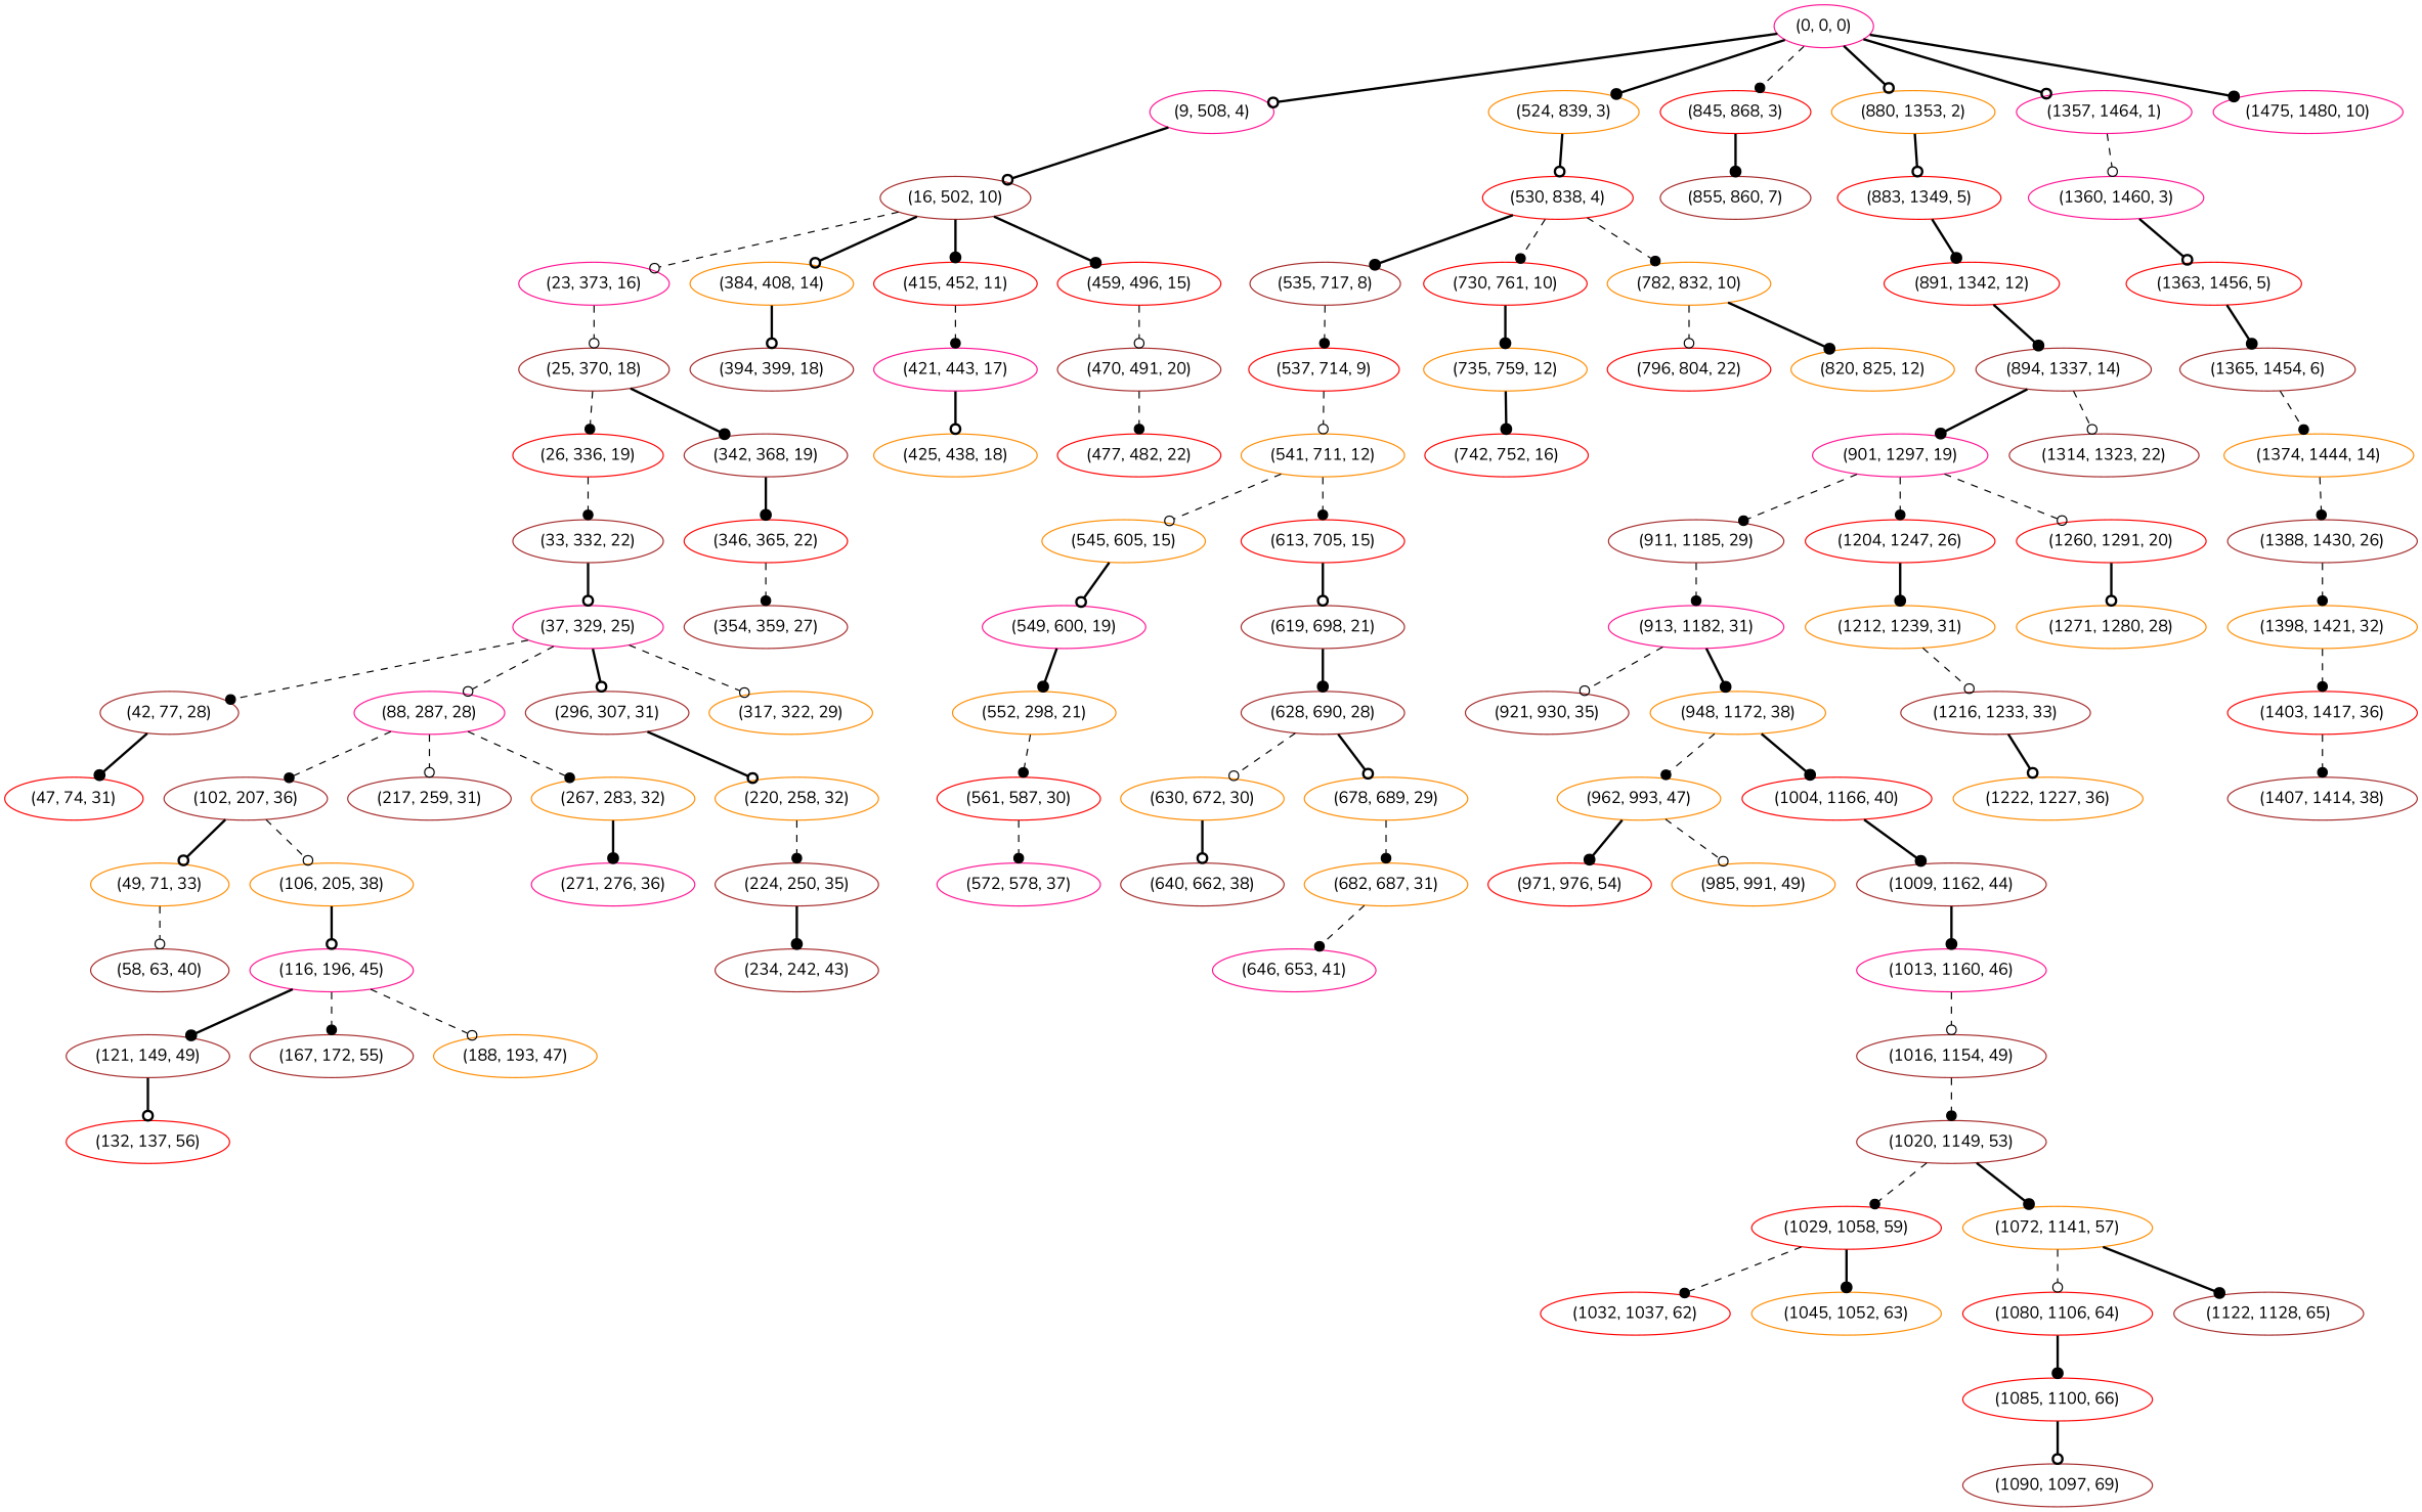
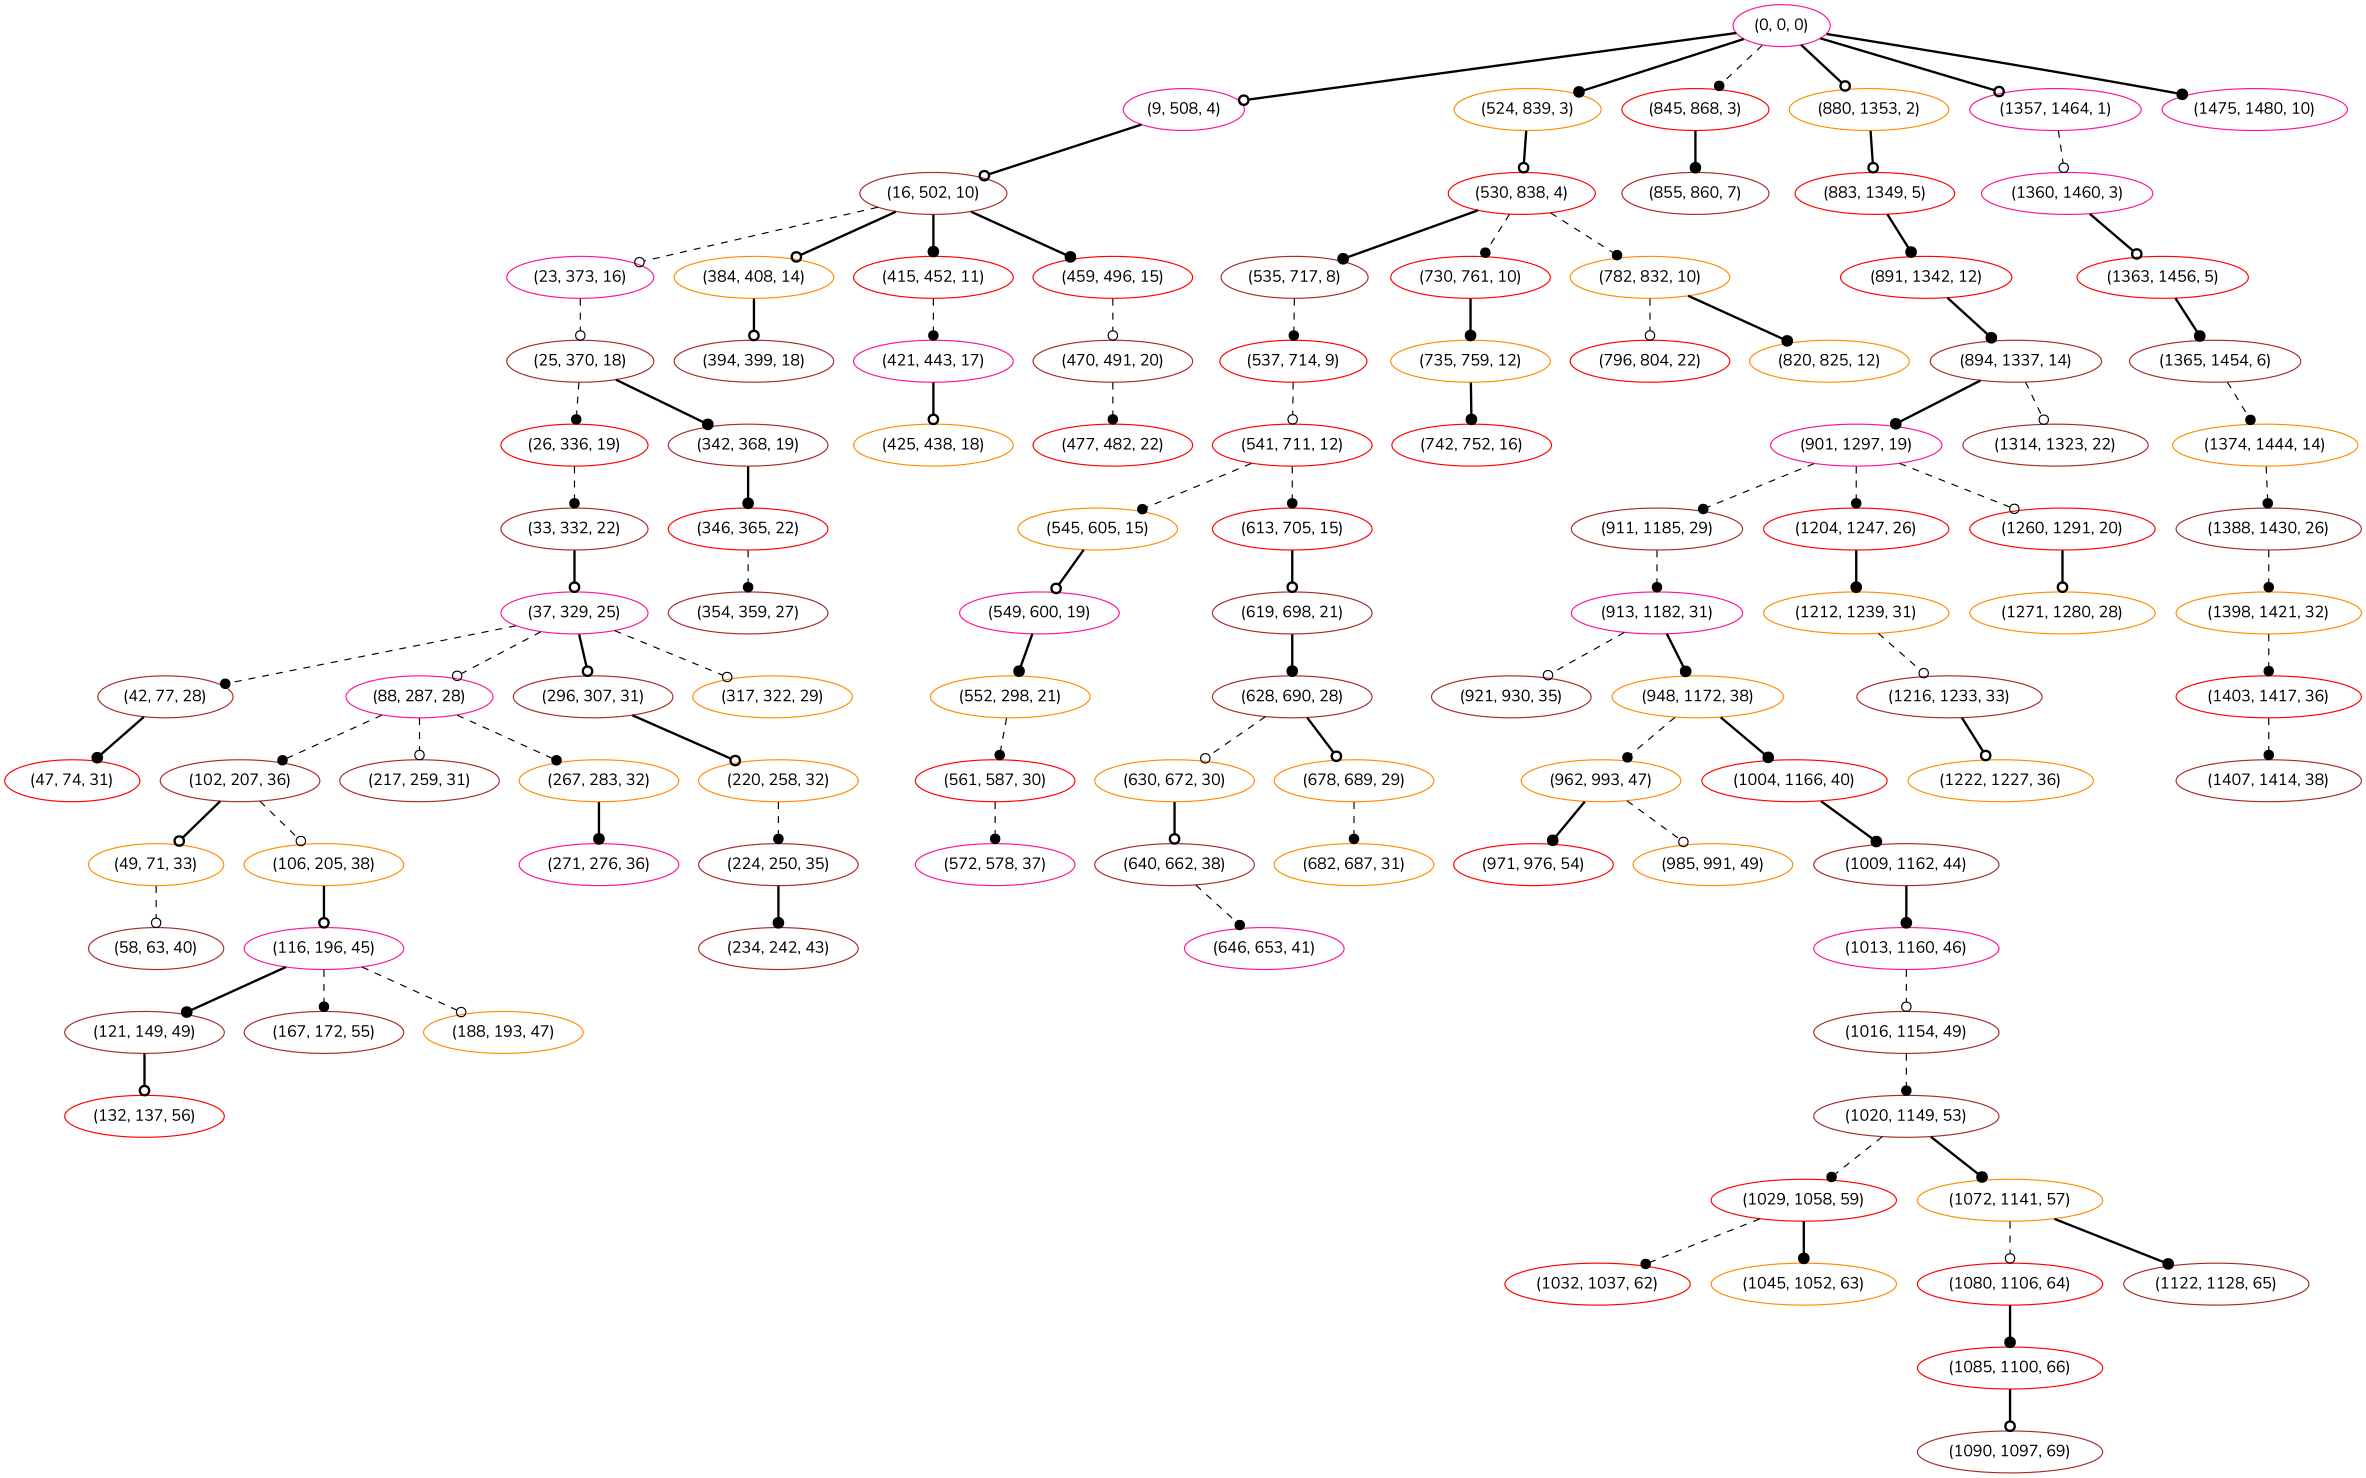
  digraph {
    fontname=Nunito
    node [color=brown fontname=Nunito]
    edge [arrowhead=dot fontname=Nunito style=bold]
    "(0, 0, 0)" [color=deeppink]
    "(9, 508, 4)" [color=deeppink]
    "(524, 839, 3)" [color=darkorange]
    "(845, 868, 3)" [color=red]
    "(880, 1353, 2)" [color=darkorange]
    "(1357, 1464, 1)" [color=deeppink]
    "(1475, 1480, 10)" [color=deeppink]
    "(16, 502, 10)"
    "(530, 838, 4)" [color=red]
    "(855, 860, 7)"
    "(883, 1349, 5)" [color=red]
    "(1360, 1460, 3)" [color=deeppink]
    "(23, 373, 16)" [color=deeppink]
    "(384, 408, 14)" [color=darkorange]
    "(415, 452, 11)" [color=red]
    "(459, 496, 15)" [color=red]
    "(25, 370, 18)"
    "(394, 399, 18)"
    "(421, 443, 17)" [color=deeppink]
    "(470, 491, 20)"
    "(26, 336, 19)" [color=red]
    "(342, 368, 19)"
    "(33, 332, 22)"
    "(346, 365, 22)" [color=red]
    "(37, 329, 25)" [color=deeppink]
    "(42, 77, 28)"
    "(88, 287, 28)" [color=deeppink]
    "(296, 307, 31)"
    "(317, 322, 29)" [color=darkorange]
    "(47, 74, 31)" [color=red]
    "(102, 207, 36)"
    "(217, 259, 31)"
    "(267, 283, 32)" [color=darkorange]
    "(220, 258, 32)" [color=darkorange]
    "(49, 71, 33)" [color=darkorange]
    "(58, 63, 40)"
    "(106, 205, 38)" [color=darkorange]
    "(271, 276, 36)" [color=deeppink]
    "(116, 196, 45)" [color=deeppink]
    "(121, 149, 49)"
    "(167, 172, 55)"
    "(188, 193, 47)" [color=darkorange]
    "(132, 137, 56)" [color=red]
    "(224, 250, 35)"
    "(234, 242, 43)"
    "(354, 359, 27)"
    "(425, 438, 18)" [color=darkorange]
    "(477, 482, 22)" [color=red]
    "(535, 717, 8)"
    "(730, 761, 10)" [color=red]
    "(782, 832, 10)" [color=darkorange]
    "(537, 714, 9)" [color=red]
    "(735, 759, 12)" [color=darkorange]
    "(796, 804, 22)" [color=red]
    "(820, 825, 12)" [color=darkorange]
-   "(541, 711, 12)" [color=darkorange]
+   "(541, 711, 12)" [color=red]
    "(545, 605, 15)" [color=darkorange]
    "(613, 705, 15)" [color=red]
    "(549, 600, 19)" [color=deeppink]
    "(619, 698, 21)"
    n61 [color=darkorange label="(552, 298, 21)"]
    "(561, 587, 30)" [color=red]
    "(572, 578, 37)" [color=deeppink]
    "(628, 690, 28)"
    "(630, 672, 30)" [color=darkorange]
    "(678, 689, 29)" [color=darkorange]
    "(640, 662, 38)"
    "(682, 687, 31)" [color=darkorange]
    "(646, 653, 41)" [color=deeppink]
    "(742, 752, 16)" [color=red]
    "(891, 1342, 12)" [color=red]
    "(894, 1337, 14)"
    "(901, 1297, 19)" [color=deeppink]
    "(1314, 1323, 22)"
    "(911, 1185, 29)"
    "(1204, 1247, 26)" [color=red]
    "(1260, 1291, 20)" [color=red]
    "(913, 1182, 31)" [color=deeppink]
    "(1212, 1239, 31)" [color=darkorange]
    "(1271, 1280, 28)" [color=darkorange]
    "(921, 930, 35)"
    "(948, 1172, 38)" [color=darkorange]
    "(962, 993, 47)" [color=darkorange]
    "(1004, 1166, 40)" [color=red]
    "(971, 976, 54)" [color=red]
    "(985, 991, 49)" [color=darkorange]
    "(1009, 1162, 44)"
    "(1013, 1160, 46)" [color=deeppink]
    "(1016, 1154, 49)"
    "(1020, 1149, 53)"
    "(1029, 1058, 59)" [color=red]
    "(1072, 1141, 57)" [color=darkorange]
    "(1032, 1037, 62)" [color=red]
    "(1045, 1052, 63)" [color=darkorange]
    "(1080, 1106, 64)" [color=red]
    "(1122, 1128, 65)"
    "(1085, 1100, 66)" [color=red]
    "(1090, 1097, 69)"
    "(1216, 1233, 33)"
    "(1222, 1227, 36)" [color=darkorange]
    "(1363, 1456, 5)" [color=red]
    "(1365, 1454, 6)"
    "(1374, 1444, 14)" [color=darkorange]
    "(1388, 1430, 26)"
    "(1398, 1421, 32)" [color=darkorange]
    "(1403, 1417, 36)" [color=red]
    "(1407, 1414, 38)"
    "(0, 0, 0)" -> "(9, 508, 4)" [arrowhead=odot]
    "(0, 0, 0)" -> "(524, 839, 3)"
    "(0, 0, 0)" -> "(845, 868, 3)" [style=dashed]
    "(0, 0, 0)" -> "(880, 1353, 2)" [arrowhead=odot]
    "(0, 0, 0)" -> "(1357, 1464, 1)" [arrowhead=odot]
    "(0, 0, 0)" -> "(1475, 1480, 10)"
    "(9, 508, 4)" -> "(16, 502, 10)" [arrowhead=odot]
    "(524, 839, 3)" -> "(530, 838, 4)" [arrowhead=odot]
    "(845, 868, 3)" -> "(855, 860, 7)"
    "(880, 1353, 2)" -> "(883, 1349, 5)" [arrowhead=odot]
    "(1357, 1464, 1)" -> "(1360, 1460, 3)" [arrowhead=odot style=dashed]
    "(16, 502, 10)" -> "(23, 373, 16)" [arrowhead=odot style=dashed]
    "(16, 502, 10)" -> "(384, 408, 14)" [arrowhead=odot]
    "(16, 502, 10)" -> "(415, 452, 11)"
    "(16, 502, 10)" -> "(459, 496, 15)"
    "(530, 838, 4)" -> "(535, 717, 8)"
    "(530, 838, 4)" -> "(730, 761, 10)" [style=dashed]
    "(530, 838, 4)" -> "(782, 832, 10)" [style=dashed]
    "(883, 1349, 5)" -> "(891, 1342, 12)"
    "(1360, 1460, 3)" -> "(1363, 1456, 5)" [arrowhead=odot]
    "(23, 373, 16)" -> "(25, 370, 18)" [arrowhead=odot style=dashed]
    "(384, 408, 14)" -> "(394, 399, 18)" [arrowhead=odot]
    "(415, 452, 11)" -> "(421, 443, 17)" [style=dashed]
    "(459, 496, 15)" -> "(470, 491, 20)" [arrowhead=odot style=dashed]
    "(25, 370, 18)" -> "(26, 336, 19)" [style=dashed]
    "(25, 370, 18)" -> "(342, 368, 19)"
    "(421, 443, 17)" -> "(425, 438, 18)" [arrowhead=odot]
    "(470, 491, 20)" -> "(477, 482, 22)" [style=dashed]
    "(26, 336, 19)" -> "(33, 332, 22)" [style=dashed]
    "(342, 368, 19)" -> "(346, 365, 22)"
    "(33, 332, 22)" -> "(37, 329, 25)" [arrowhead=odot]
    "(346, 365, 22)" -> "(354, 359, 27)" [style=dashed]
    "(37, 329, 25)" -> "(42, 77, 28)" [style=dashed]
    "(37, 329, 25)" -> "(88, 287, 28)" [arrowhead=odot style=dashed]
    "(37, 329, 25)" -> "(296, 307, 31)" [arrowhead=odot]
    "(37, 329, 25)" -> "(317, 322, 29)" [arrowhead=odot style=dashed]
    "(42, 77, 28)" -> "(47, 74, 31)"
    "(88, 287, 28)" -> "(102, 207, 36)" [style=dashed]
    "(88, 287, 28)" -> "(217, 259, 31)" [arrowhead=odot style=dashed]
    "(88, 287, 28)" -> "(267, 283, 32)" [style=dashed]
    "(296, 307, 31)" -> "(220, 258, 32)" [arrowhead=odot]
    "(102, 207, 36)" -> "(49, 71, 33)" [arrowhead=odot]
    "(102, 207, 36)" -> "(106, 205, 38)" [arrowhead=odot style=dashed]
    "(267, 283, 32)" -> "(271, 276, 36)"
    "(220, 258, 32)" -> "(224, 250, 35)" [style=dashed]
    "(49, 71, 33)" -> "(58, 63, 40)" [arrowhead=odot style=dashed]
    "(106, 205, 38)" -> "(116, 196, 45)" [arrowhead=odot]
    "(116, 196, 45)" -> "(121, 149, 49)"
    "(116, 196, 45)" -> "(167, 172, 55)" [style=dashed]
    "(116, 196, 45)" -> "(188, 193, 47)" [arrowhead=odot style=dashed]
    "(121, 149, 49)" -> "(132, 137, 56)" [arrowhead=odot]
    "(224, 250, 35)" -> "(234, 242, 43)"
    "(535, 717, 8)" -> "(537, 714, 9)" [style=dashed]
    "(730, 761, 10)" -> "(735, 759, 12)"
    "(782, 832, 10)" -> "(796, 804, 22)" [arrowhead=odot style=dashed]
    "(782, 832, 10)" -> "(820, 825, 12)"
    "(537, 714, 9)" -> "(541, 711, 12)" [arrowhead=odot style=dashed]
    "(735, 759, 12)" -> "(742, 752, 16)"
-   "(541, 711, 12)" -> "(545, 605, 15)" [arrowhead=odot style=dashed]
+   "(541, 711, 12)" -> "(545, 605, 15)" [style=dashed]
    "(541, 711, 12)" -> "(613, 705, 15)" [style=dashed]
    "(545, 605, 15)" -> "(549, 600, 19)" [arrowhead=odot]
    "(613, 705, 15)" -> "(619, 698, 21)" [arrowhead=odot]
    "(549, 600, 19)" -> n61
    "(619, 698, 21)" -> "(628, 690, 28)"
    n61 -> "(561, 587, 30)" [style=dashed]
    "(561, 587, 30)" -> "(572, 578, 37)" [style=dashed]
    "(628, 690, 28)" -> "(630, 672, 30)" [arrowhead=odot style=dashed]
    "(628, 690, 28)" -> "(678, 689, 29)" [arrowhead=odot]
    "(630, 672, 30)" -> "(640, 662, 38)" [arrowhead=odot]
    "(678, 689, 29)" -> "(682, 687, 31)" [style=dashed]
-   "(682, 687, 31)" -> "(646, 653, 41)" [style=dashed]
+   "(640, 662, 38)" -> "(646, 653, 41)" [style=dashed]
    "(891, 1342, 12)" -> "(894, 1337, 14)"
    "(894, 1337, 14)" -> "(901, 1297, 19)"
    "(894, 1337, 14)" -> "(1314, 1323, 22)" [arrowhead=odot style=dashed]
    "(901, 1297, 19)" -> "(911, 1185, 29)" [style=dashed]
    "(901, 1297, 19)" -> "(1204, 1247, 26)" [style=dashed]
    "(901, 1297, 19)" -> "(1260, 1291, 20)" [arrowhead=odot style=dashed]
    "(911, 1185, 29)" -> "(913, 1182, 31)" [style=dashed]
    "(1204, 1247, 26)" -> "(1212, 1239, 31)"
    "(1260, 1291, 20)" -> "(1271, 1280, 28)" [arrowhead=odot]
    "(913, 1182, 31)" -> "(921, 930, 35)" [arrowhead=odot style=dashed]
    "(913, 1182, 31)" -> "(948, 1172, 38)"
    "(1212, 1239, 31)" -> "(1216, 1233, 33)" [arrowhead=odot style=dashed]
    "(948, 1172, 38)" -> "(962, 993, 47)" [style=dashed]
    "(948, 1172, 38)" -> "(1004, 1166, 40)"
    "(962, 993, 47)" -> "(971, 976, 54)"
    "(962, 993, 47)" -> "(985, 991, 49)" [arrowhead=odot style=dashed]
    "(1004, 1166, 40)" -> "(1009, 1162, 44)"
    "(1009, 1162, 44)" -> "(1013, 1160, 46)"
    "(1013, 1160, 46)" -> "(1016, 1154, 49)" [arrowhead=odot style=dashed]
    "(1016, 1154, 49)" -> "(1020, 1149, 53)" [style=dashed]
    "(1020, 1149, 53)" -> "(1029, 1058, 59)" [style=dashed]
    "(1020, 1149, 53)" -> "(1072, 1141, 57)"
    "(1029, 1058, 59)" -> "(1032, 1037, 62)" [style=dashed]
    "(1029, 1058, 59)" -> "(1045, 1052, 63)"
    "(1072, 1141, 57)" -> "(1080, 1106, 64)" [arrowhead=odot style=dashed]
    "(1072, 1141, 57)" -> "(1122, 1128, 65)"
    "(1080, 1106, 64)" -> "(1085, 1100, 66)"
    "(1085, 1100, 66)" -> "(1090, 1097, 69)" [arrowhead=odot]
    "(1216, 1233, 33)" -> "(1222, 1227, 36)" [arrowhead=odot]
    "(1363, 1456, 5)" -> "(1365, 1454, 6)"
    "(1365, 1454, 6)" -> "(1374, 1444, 14)" [style=dashed]
    "(1374, 1444, 14)" -> "(1388, 1430, 26)" [style=dashed]
    "(1388, 1430, 26)" -> "(1398, 1421, 32)" [style=dashed]
    "(1398, 1421, 32)" -> "(1403, 1417, 36)" [style=dashed]
    "(1403, 1417, 36)" -> "(1407, 1414, 38)" [style=dashed]
  }
